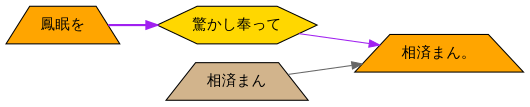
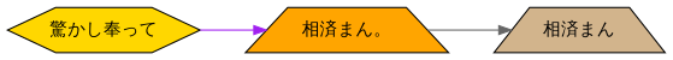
  digraph {
    fontname="Noto Serif"
    rankdir=LR
    node [fillcolor=orange fontname="Noto Serif" shape=trapezium style=filled]
    edge [color=purple fontname="Noto Serif" style=solid]
-   n1 [label="鳳眠を"]
    n2 [fillcolor=gold label="驚かし奉って" shape=hexagon]
    n3 [label="相済まん。"]
    n4 [fillcolor=tan label="相済まん"]
-   n1 -> n2 [style=bold]
    n2 -> n3
-   n4 -> n3 [color=gray40]
+   n3 -> n4 [color=gray40]
  }
